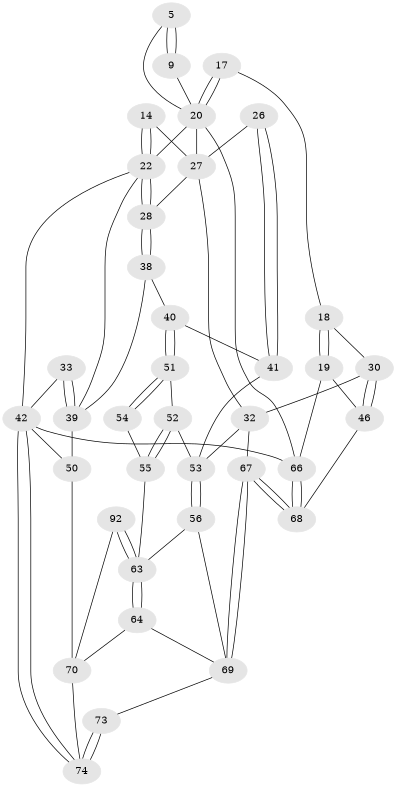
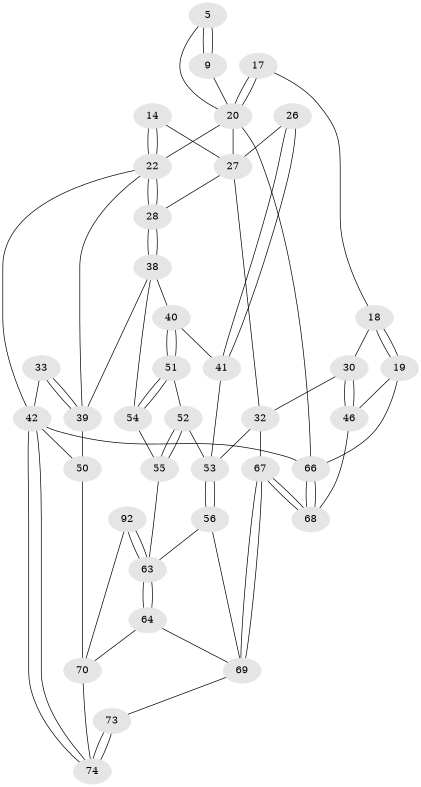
  graph {
    node [color=gray90 style=filled]
    5 [super="+4"]
    9
    20 [super="+8+7+6+3"]
    22 [super="+21+11"]
    27 [super="+25+24"]
    66 [super="+13"]
    14
    28
    39 [super="+36+34"]
    42 [super="+12"]
    32 [super="+29+31"]
    17
    18
    19
    30
    46
    68 [super="+48+49"]
    38 [super="+37"]
    50 [super="+44"]
    74 [super="+71+72"]
    26
    41
    53 [super="+45"]
    67 [super="+58+47"]
    40
    54
    56
    69 [super="+65+57"]
    33
    51
    55
    70 [super="+61"]
    52
    63 [super="+60+59"]
    64
    73
    n37 [label=92]
    5 -- 9 [weight=2]
    5 -- 9
    5 -- 20
    9 -- 20
    20 -- 22
    20 -- 27 [weight=2]
    20 -- 66
    22 -- 28
    22 -- 28
    22 -- 39
    22 -- 42
    27 -- 28
    27 -- 32 [weight=2]
    66 -- 68 [weight=2]
    66 -- 68
    14 -- 22 [weight=2]
    14 -- 22
    14 -- 27
    28 -- 38
    28 -- 38
    39 -- 50 [weight=2]
    42 -- 66 [weight=2]
    42 -- 50
    42 -- 74
    42 -- 74
    32 -- 53
    32 -- 67
    17 -- 20 [weight=2]
    17 -- 20
    17 -- 18
    18 -- 19
    18 -- 19
    18 -- 30
    19 -- 66
    19 -- 46
    30 -- 32
    30 -- 46
    30 -- 46
    46 -- 68
    38 -- 39
    38 -- 40
+   38 -- 54
    50 -- 70 [weight=2]
    26 -- 27 [weight=2]
    26 -- 41
    26 -- 41
    41 -- 53
    53 -- 56
    53 -- 56
    67 -- 68 [weight=2]
    67 -- 68
    67 -- 69 [weight=2]
    67 -- 69
    40 -- 41
    40 -- 51
    40 -- 51
    54 -- 55
    56 -- 69
    56 -- 63
    69 -- 73
    33 -- 39 [weight=2]
    33 -- 39
    33 -- 42
    51 -- 54
    51 -- 54
    51 -- 52
    55 -- 63
    70 -- 74
    52 -- 53
    52 -- 55
    52 -- 55
    63 -- 64
    63 -- 64
    64 -- 69
    64 -- 70
    73 -- 74 [weight=2]
    73 -- 74
    n37 -- 70
    n37 -- 63 [weight=2]
    n37 -- 63
  }
